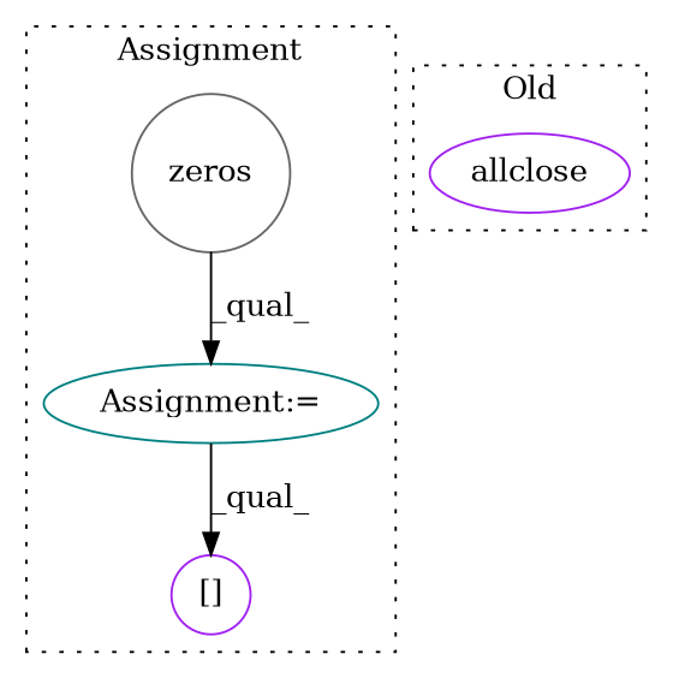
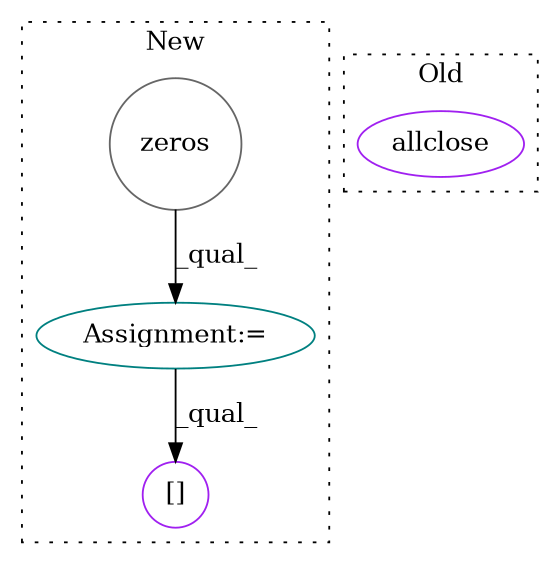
  digraph {
    node [a=32 color=purple shape=circle]
    n1 [color=gray40 l="6,1" label=zeros s="524,541"]
    n2 [a=2 l="5,1" label="[]" s="632,638"]
    n3 [a=7 color=teal l=1 label="Assignment:=" s=517 shape=ellipse]
    n4 [l="9,1" label=allclose s="401,474" shape=ellipse]
    subgraph cluster_1 {
-     label=Assignment
+     label=New
      style=dotted
      n1
      n2
      n3
    }
    subgraph cluster_2 {
      label=Old
      style=dotted
      n4
    }
    n1 -> n3 [label=_qual_]
    n3 -> n2 [label=_qual_]
  }
